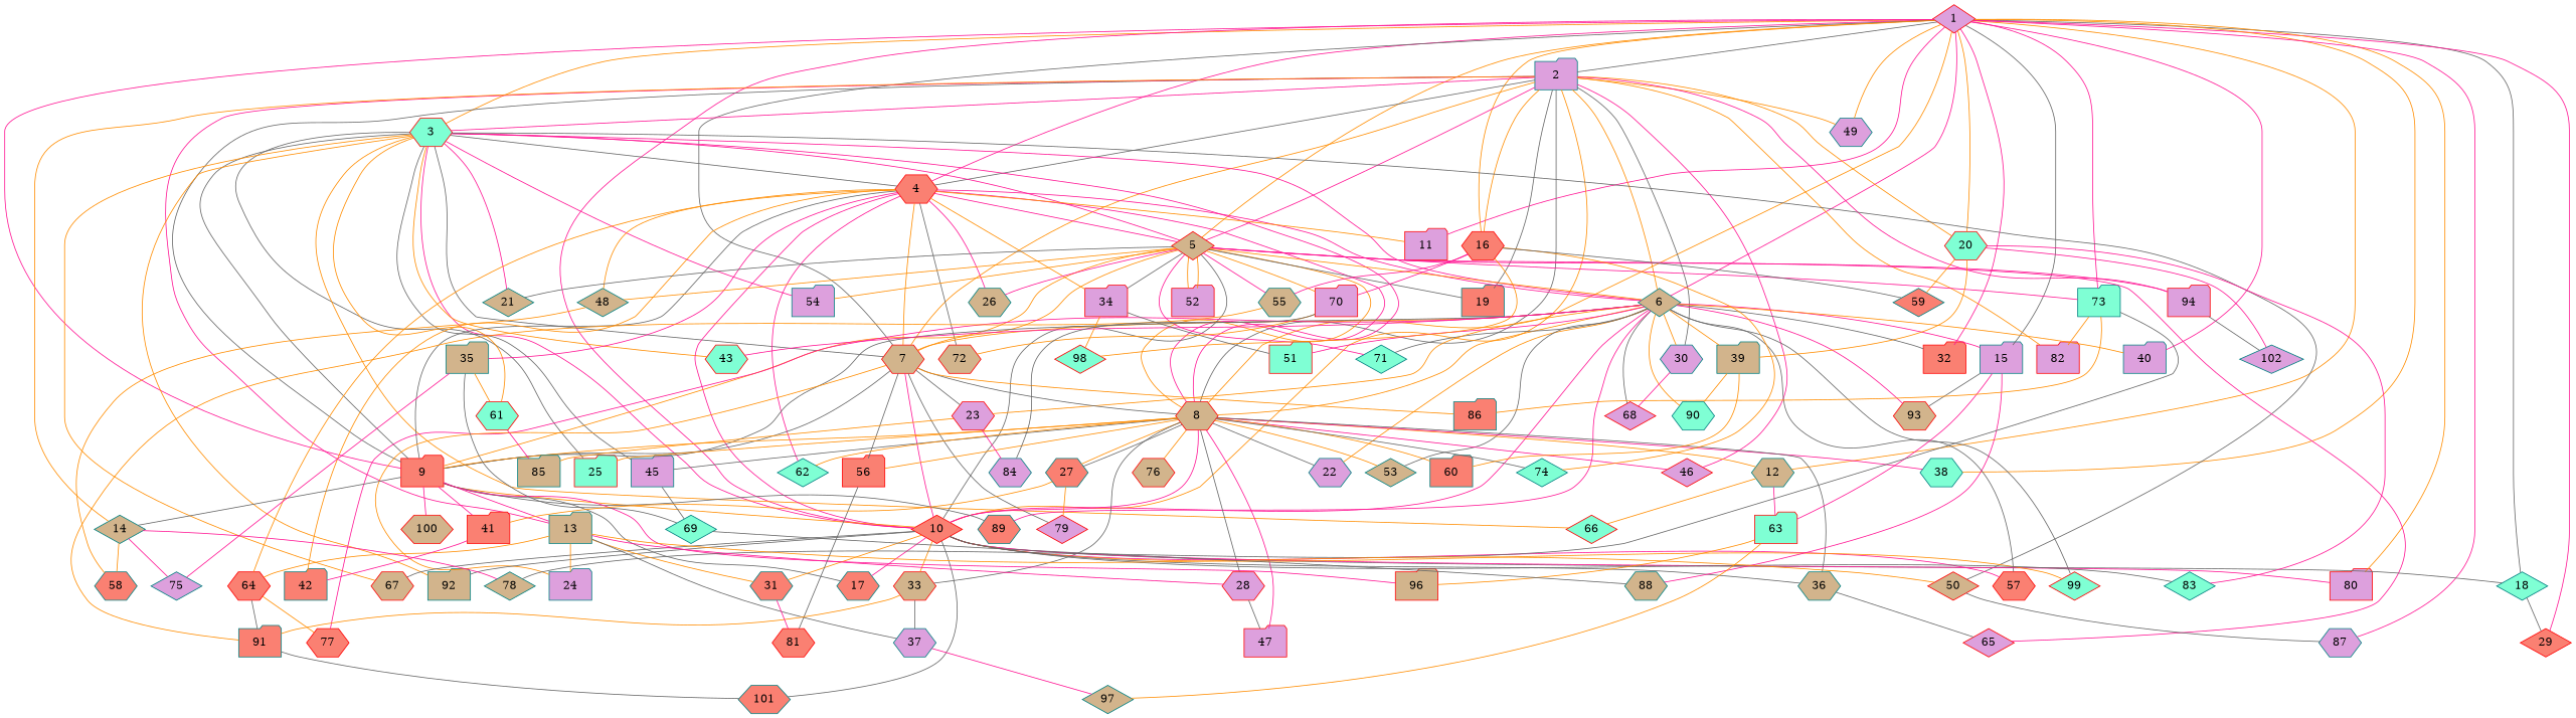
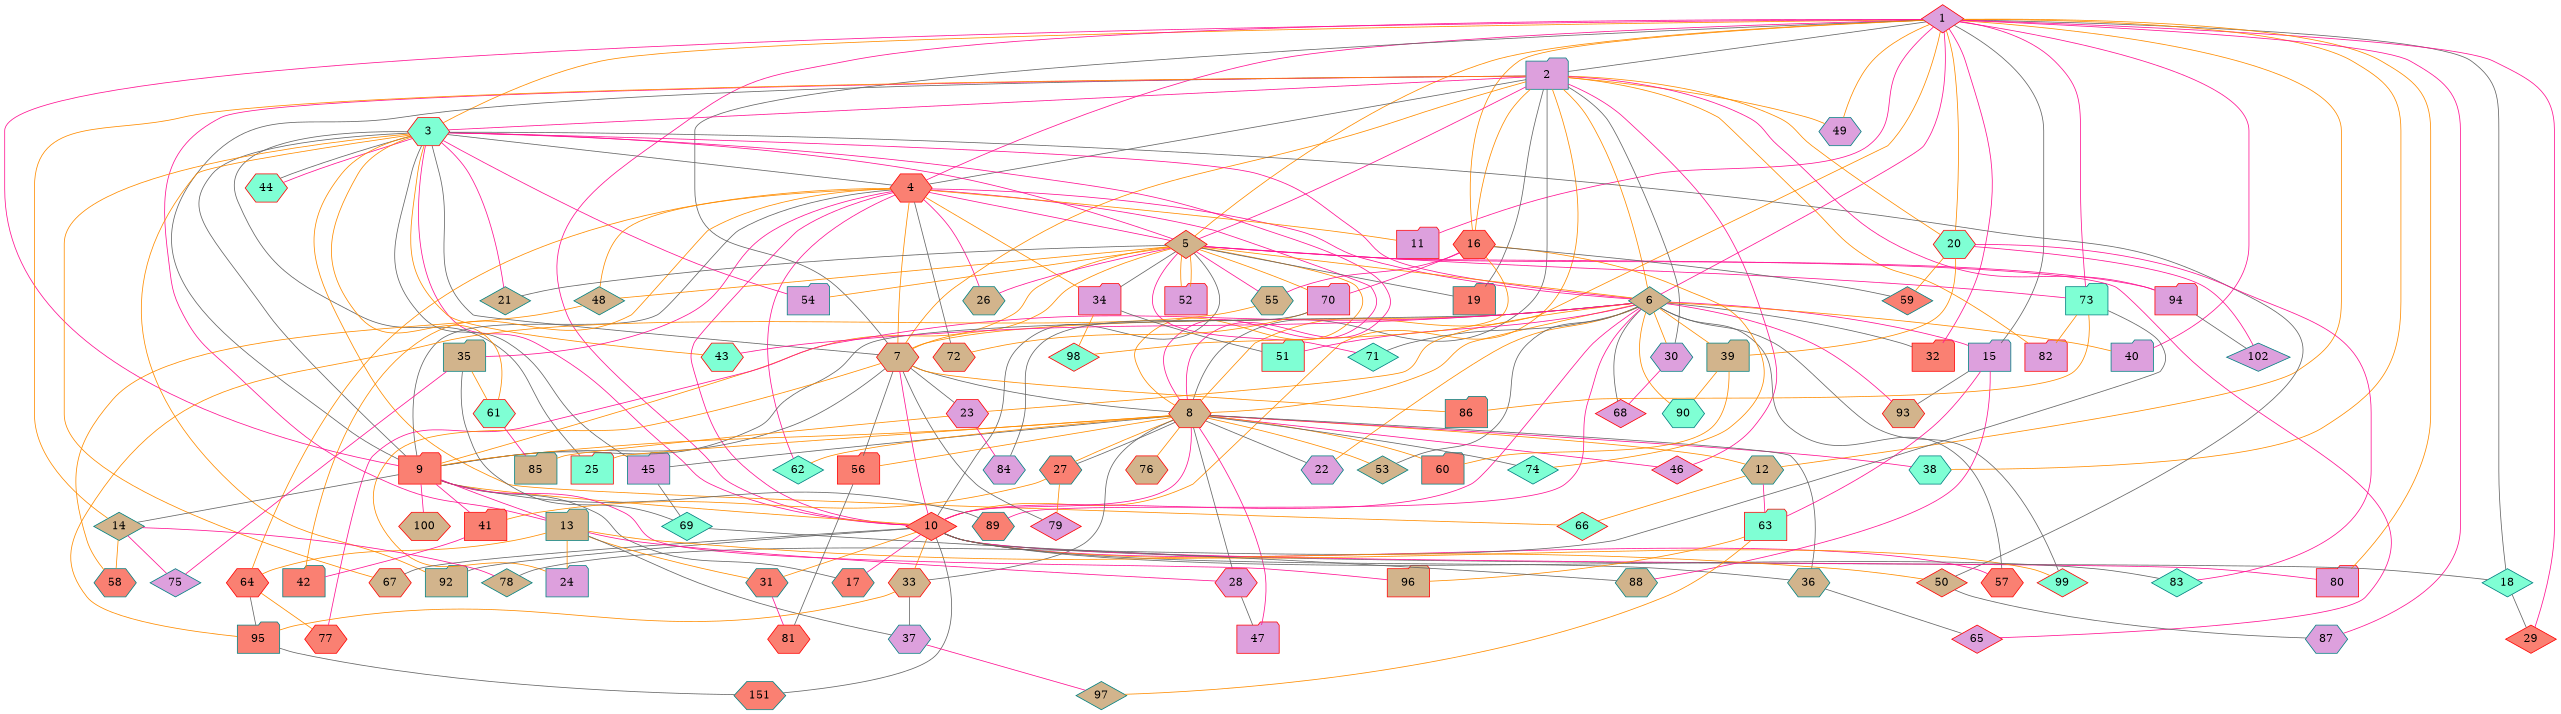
  graph {
    node [color=teal fillcolor=plum shape=hexagon style=filled]
    edge [color=darkorange]
    1 [color=red shape=diamond]
    2 [shape=folder]
    3 [color=red fillcolor=aquamarine]
    4 [color=red fillcolor=salmon]
    5 [color=red fillcolor=tan shape=diamond]
    6 [fillcolor=tan shape=diamond]
    7 [color=red fillcolor=tan]
    8 [color=red fillcolor=tan]
    9 [color=red fillcolor=salmon shape=folder]
    10 [color=red fillcolor=salmon shape=diamond]
    11 [color=red shape=folder]
    12 [fillcolor=tan]
    15 [shape=folder]
    16 [color=red fillcolor=salmon]
    18 [fillcolor=aquamarine shape=diamond]
    20 [color=red fillcolor=aquamarine]
    29 [color=red fillcolor=salmon shape=diamond]
    32 [color=red fillcolor=salmon shape=folder]
    38 [fillcolor=aquamarine]
    40 [shape=folder]
    49
    73 [fillcolor=aquamarine shape=folder]
    80 [color=red shape=folder]
    87
    13 [fillcolor=tan shape=folder]
    14 [fillcolor=tan shape=diamond]
    19 [fillcolor=salmon shape=folder]
    30
    46 [color=red shape=diamond]
    82 [color=red shape=folder]
    94 [color=red shape=folder]
    21 [fillcolor=tan shape=diamond]
    25 [color=red fillcolor=aquamarine shape=folder]
    43 [color=red fillcolor=aquamarine]
+   44 [color=red fillcolor=aquamarine]
    45 [shape=folder]
    50 [color=red fillcolor=tan shape=diamond]
    54 [shape=folder]
    61 [color=red fillcolor=aquamarine]
    66 [color=red fillcolor=aquamarine shape=diamond]
    67 [color=red fillcolor=tan]
    92 [fillcolor=tan shape=folder]
    35 [fillcolor=tan shape=folder]
    26 [fillcolor=tan]
    34 [color=red shape=folder]
    42 [fillcolor=salmon shape=folder]
    48 [fillcolor=tan shape=diamond]
    62 [fillcolor=aquamarine shape=diamond]
    64 [color=red fillcolor=salmon]
    72 [color=red fillcolor=tan]
    52 [color=red shape=folder]
    55 [fillcolor=tan]
    65 [color=red shape=diamond]
    70 [color=red shape=folder]
    71 [fillcolor=aquamarine shape=diamond]
    22
    23 [color=red]
    39 [fillcolor=tan shape=folder]
    51 [color=red fillcolor=aquamarine shape=folder]
    53 [fillcolor=tan shape=diamond]
    57 [color=red fillcolor=salmon]
    68 [color=red shape=diamond]
    77 [color=red fillcolor=salmon]
    89 [fillcolor=salmon]
    90 [fillcolor=aquamarine]
    93 [color=red fillcolor=tan]
    99 [color=red fillcolor=aquamarine shape=diamond]
    24 [shape=folder]
    56 [color=red fillcolor=salmon shape=folder]
    79 [color=red shape=diamond]
    86 [fillcolor=salmon shape=folder]
    27 [fillcolor=salmon]
    28 [color=red]
    33 [color=red fillcolor=tan]
    36 [fillcolor=tan]
    47 [color=red shape=folder]
    60 [fillcolor=salmon shape=folder]
    74 [fillcolor=aquamarine shape=diamond]
    76 [color=red fillcolor=tan]
    17 [fillcolor=salmon]
    41 [color=red fillcolor=salmon shape=folder]
    96 [color=red fillcolor=tan shape=folder]
    100 [color=red fillcolor=tan]
    31 [fillcolor=salmon]
    83 [fillcolor=aquamarine shape=diamond]
-   101 [fillcolor=salmon]
+   101 [fillcolor=salmon label=151]
    63 [color=red fillcolor=aquamarine shape=folder]
    88 [fillcolor=tan]
    59 [fillcolor=salmon shape=diamond]
    98 [color=red fillcolor=aquamarine shape=diamond]
    102 [shape=diamond]
    78 [fillcolor=tan shape=diamond]
    37
    58 [fillcolor=salmon]
    75 [shape=diamond]
    69 [fillcolor=aquamarine shape=diamond]
    85 [fillcolor=tan shape=folder]
-   95 [fillcolor=salmon shape=folder label=91]
+   95 [fillcolor=salmon shape=folder]
    84
    81 [color=red fillcolor=salmon]
    97 [fillcolor=tan shape=diamond]
    1 -- 2 [color=gray40]
    1 -- 3
    1 -- 4 [color=deeppink]
    1 -- 5
    1 -- 6 [color=deeppink]
    1 -- 7 [color=gray40]
    1 -- 8
    1 -- 9 [color=deeppink]
    1 -- 10 [color=deeppink]
    1 -- 11 [color=deeppink]
    1 -- 12
    1 -- 15 [color=gray40]
    1 -- 16
    1 -- 18 [color=gray40]
    1 -- 20
    1 -- 29 [color=deeppink]
    1 -- 32 [color=deeppink]
    1 -- 38
    1 -- 40 [color=deeppink]
    1 -- 49
    1 -- 73 [color=deeppink]
    1 -- 80
    1 -- 87 [color=deeppink]
    2 -- 3 [color=deeppink]
    2 -- 4 [color=gray40]
    2 -- 5 [color=deeppink]
    2 -- 6
    2 -- 7
    2 -- 8 [color=gray40]
    2 -- 9 [color=gray40]
    2 -- 10
    2 -- 16
    2 -- 20
    2 -- 49
    2 -- 13 [color=deeppink]
    2 -- 14
    2 -- 19 [color=gray40]
    2 -- 30 [color=gray40]
    2 -- 46 [color=deeppink]
    2 -- 82
    2 -- 94 [color=deeppink]
    3 -- 4 [color=gray40]
    3 -- 5 [color=deeppink]
    3 -- 6 [color=deeppink]
    3 -- 7 [color=gray40]
    3 -- 8 [color=deeppink]
    3 -- 9 [color=gray40]
    3 -- 10 [color=deeppink]
    3 -- 21 [color=deeppink]
    3 -- 25 [color=gray40]
    3 -- 43
+   3 -- 44 [color=gray40]
+   3 -- 44 [color=deeppink]
    3 -- 45 [color=gray40]
    3 -- 50 [color=gray40]
    3 -- 54 [color=deeppink]
    3 -- 61
    3 -- 66
    3 -- 67
    3 -- 92
    4 -- 5 [color=deeppink]
    4 -- 6 [color=deeppink]
    4 -- 7
    4 -- 8 [color=deeppink]
    4 -- 9 [color=gray40]
    4 -- 10 [color=deeppink]
    4 -- 11
    4 -- 35 [color=deeppink]
    4 -- 26 [color=deeppink]
    4 -- 34
    4 -- 42
    4 -- 48
    4 -- 62 [color=deeppink]
    4 -- 64
    4 -- 72 [color=gray40]
    5 -- 6
    5 -- 7
    5 -- 8
    5 -- 9
    5 -- 10 [color=gray40]
    5 -- 73 [color=deeppink]
    5 -- 19 [color=gray40]
    5 -- 94 [color=deeppink]
    5 -- 21 [color=gray40]
    5 -- 54
    5 -- 26 [color=deeppink]
    5 -- 34 [color=gray40]
    5 -- 48
    5 -- 52
    5 -- 52
    5 -- 55 [color=deeppink]
    5 -- 65 [color=deeppink]
    5 -- 70
    5 -- 71 [color=deeppink]
    6 -- 7
    6 -- 8
    6 -- 9 [color=gray40]
    6 -- 10 [color=deeppink]
    6 -- 15 [color=deeppink]
    6 -- 32 [color=gray40]
    6 -- 40
    6 -- 30
    6 -- 43 [color=deeppink]
    6 -- 71 [color=gray40]
    6 -- 22
    6 -- 23
    6 -- 39
    6 -- 51 [color=deeppink]
    6 -- 53 [color=gray40]
    6 -- 57 [color=gray40]
    6 -- 68 [color=gray40]
    6 -- 77 [color=deeppink]
    6 -- 89 [color=deeppink]
    6 -- 90
    6 -- 93 [color=deeppink]
    6 -- 99 [color=gray40]
    7 -- 8 [color=gray40]
    7 -- 9 [color=gray40]
    7 -- 10 [color=deeppink]
    7 -- 23 [color=gray40]
    7 -- 24
    7 -- 56 [color=gray40]
    7 -- 79 [color=gray40]
    7 -- 86
    8 -- 9
    8 -- 10 [color=deeppink]
    8 -- 12
    8 -- 38 [color=deeppink]
    8 -- 46 [color=deeppink]
    8 -- 25
    8 -- 45 [color=gray40]
    8 -- 62
    8 -- 22 [color=gray40]
    8 -- 53
    8 -- 56
    8 -- 27
    8 -- 27 [color=gray40]
    8 -- 28 [color=gray40]
    8 -- 33 [color=gray40]
    8 -- 36 [color=gray40]
    8 -- 47 [color=deeppink]
    8 -- 60
    8 -- 74 [color=gray40]
    8 -- 76
    9 -- 10
    9 -- 13 [color=deeppink]
    9 -- 14 [color=gray40]
    9 -- 89 [color=gray40]
    9 -- 17 [color=gray40]
    9 -- 41 [color=deeppink]
    9 -- 96 [color=deeppink]
    9 -- 100 [color=deeppink]
    10 -- 18 [color=gray40]
    10 -- 80 [color=deeppink]
    10 -- 67 [color=gray40]
    10 -- 92 [color=gray40]
    10 -- 57 [color=deeppink]
    10 -- 99
    10 -- 33
    10 -- 36 [color=gray40]
    10 -- 17 [color=deeppink]
    10 -- 31
    10 -- 83 [color=gray40]
    10 -- 101 [color=gray40]
    12 -- 66
    12 -- 63 [color=deeppink]
    15 -- 93 [color=gray40]
    15 -- 63 [color=deeppink]
    15 -- 88 [color=deeppink]
    16 -- 55 [color=deeppink]
    16 -- 70 [color=deeppink]
    16 -- 74
    16 -- 59 [color=gray40]
    16 -- 98
    18 -- 29 [color=gray40]
    20 -- 39
    20 -- 83 [color=deeppink]
    20 -- 59
    20 -- 102 [color=deeppink]
    73 -- 82
    73 -- 86
    73 -- 78 [color=gray40]
    13 -- 50
    13 -- 64
    13 -- 24
    13 -- 28 [color=deeppink]
    13 -- 31
    13 -- 37 [color=gray40]
    14 -- 78 [color=deeppink]
    14 -- 58
    14 -- 75 [color=deeppink]
    30 -- 68 [color=deeppink]
    94 -- 102 [color=gray40]
    45 -- 69 [color=gray40]
    50 -- 87 [color=gray40]
    61 -- 85 [color=deeppink]
    35 -- 61
    35 -- 75 [color=deeppink]
    35 -- 69 [color=gray40]
    34 -- 51 [color=gray40]
    34 -- 98
    48 -- 58
    64 -- 77
    64 -- 95 [color=gray40]
    55 -- 95
    70 -- 72
    70 -- 84 [color=gray40]
    23 -- 85
    23 -- 84 [color=deeppink]
    39 -- 90
    39 -- 60
    56 -- 81 [color=gray40]
    27 -- 79
    27 -- 41
    28 -- 47 [color=gray40]
    33 -- 37 [color=gray40]
    33 -- 95
    36 -- 65 [color=gray40]
    41 -- 42 [color=deeppink]
    31 -- 81 [color=deeppink]
    63 -- 96
    63 -- 97
    37 -- 97 [color=deeppink]
    69 -- 88 [color=gray40]
    95 -- 101 [color=gray40]
  }
